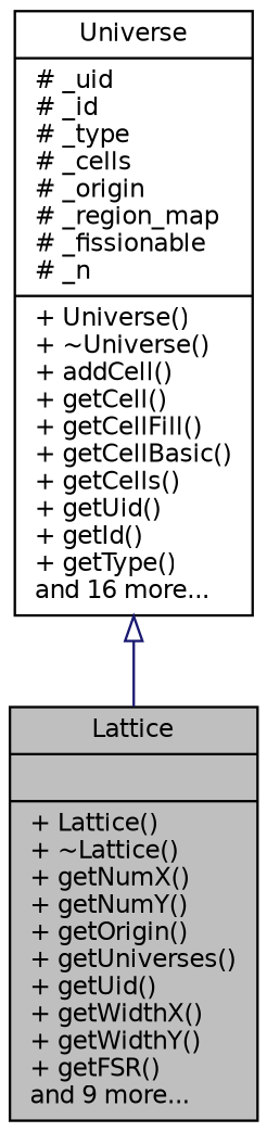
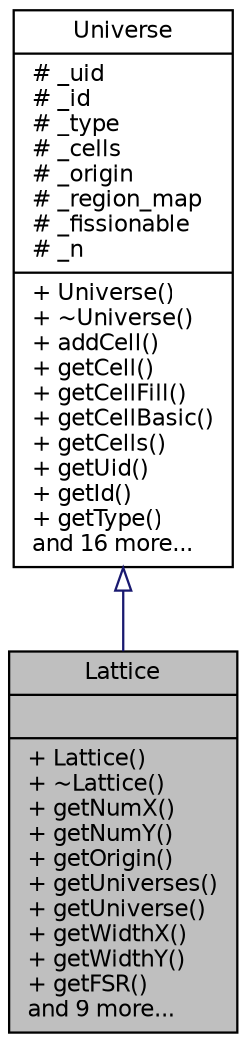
  digraph {
    node [color=black fontname=Helvetica fontsize=10 shape=record style=filled]
-   n1 [fillcolor=grey75 fontcolor=black height=0.2 label="{Lattice\n||+ Lattice()\l+ ~Lattice()\l+ getNumX()\l+ getNumY()\l+ getOrigin()\l+ getUniverses()\l+ getUid()\l+ getWidthX()\l+ getWidthY()\l+ getFSR()\land 9 more...\l}" width=0.4]
+   n1 [fillcolor=grey75 fontcolor=black height=0.2 label="{Lattice\n||+ Lattice()\l+ ~Lattice()\l+ getNumX()\l+ getNumY()\l+ getOrigin()\l+ getUniverses()\l+ getUniverse()\l+ getWidthX()\l+ getWidthY()\l+ getFSR()\land 9 more...\l}" width=0.4]
    n2 [fillcolor=white height=0.2 label="{Universe\n|# _uid\l# _id\l# _type\l# _cells\l# _origin\l# _region_map\l# _fissionable\l# _n\l|+ Universe()\l+ ~Universe()\l+ addCell()\l+ getCell()\l+ getCellFill()\l+ getCellBasic()\l+ getCells()\l+ getUid()\l+ getId()\l+ getType()\land 16 more...\l}" width=0.4]
    n2 -> n1 [arrowtail=onormal color=midnightblue dir=back fontname=Helvetica fontsize=10 labelfontname=Helvetica labelfontsize=10 style=solid]
  }
